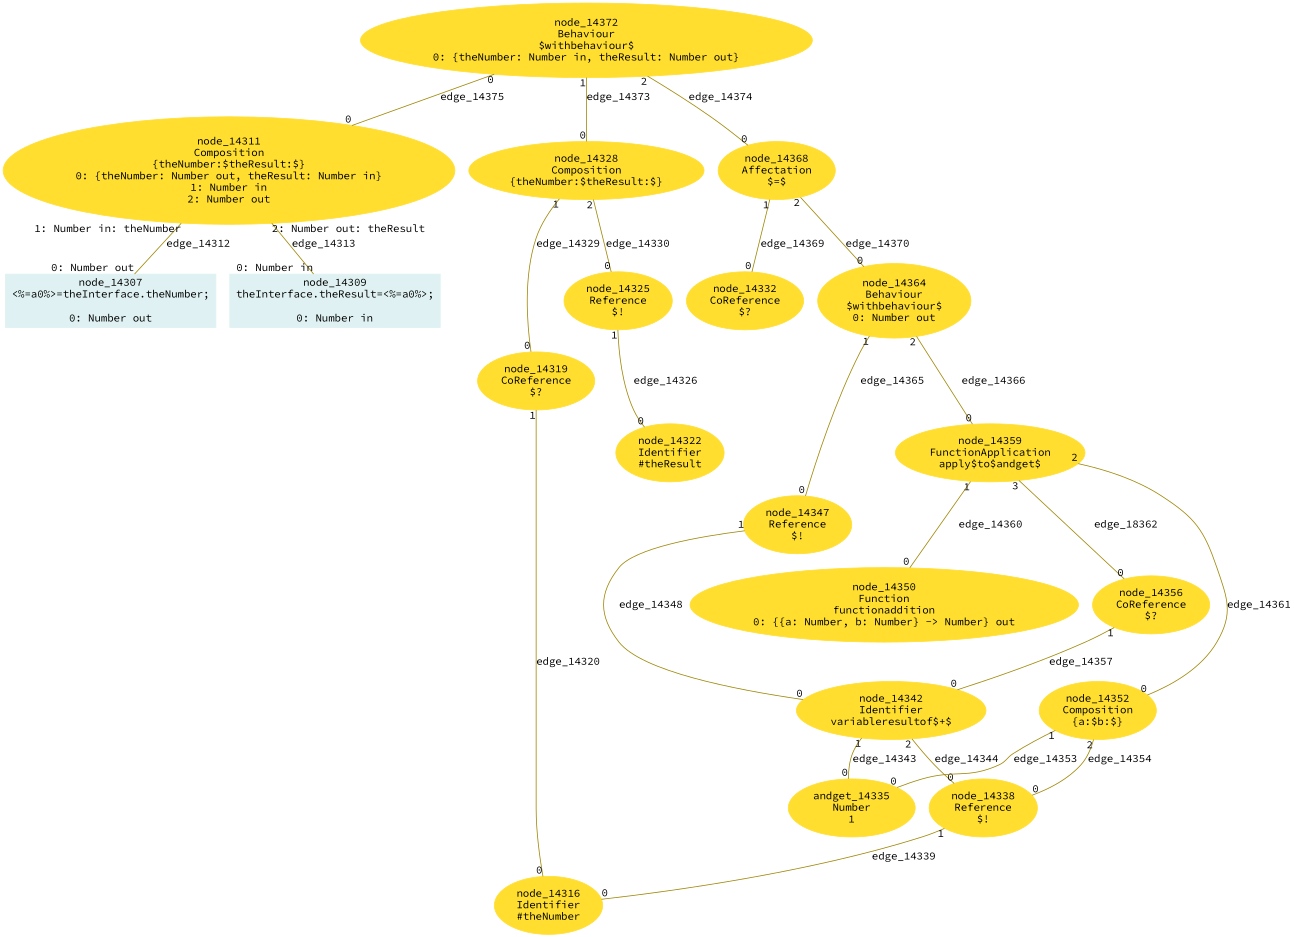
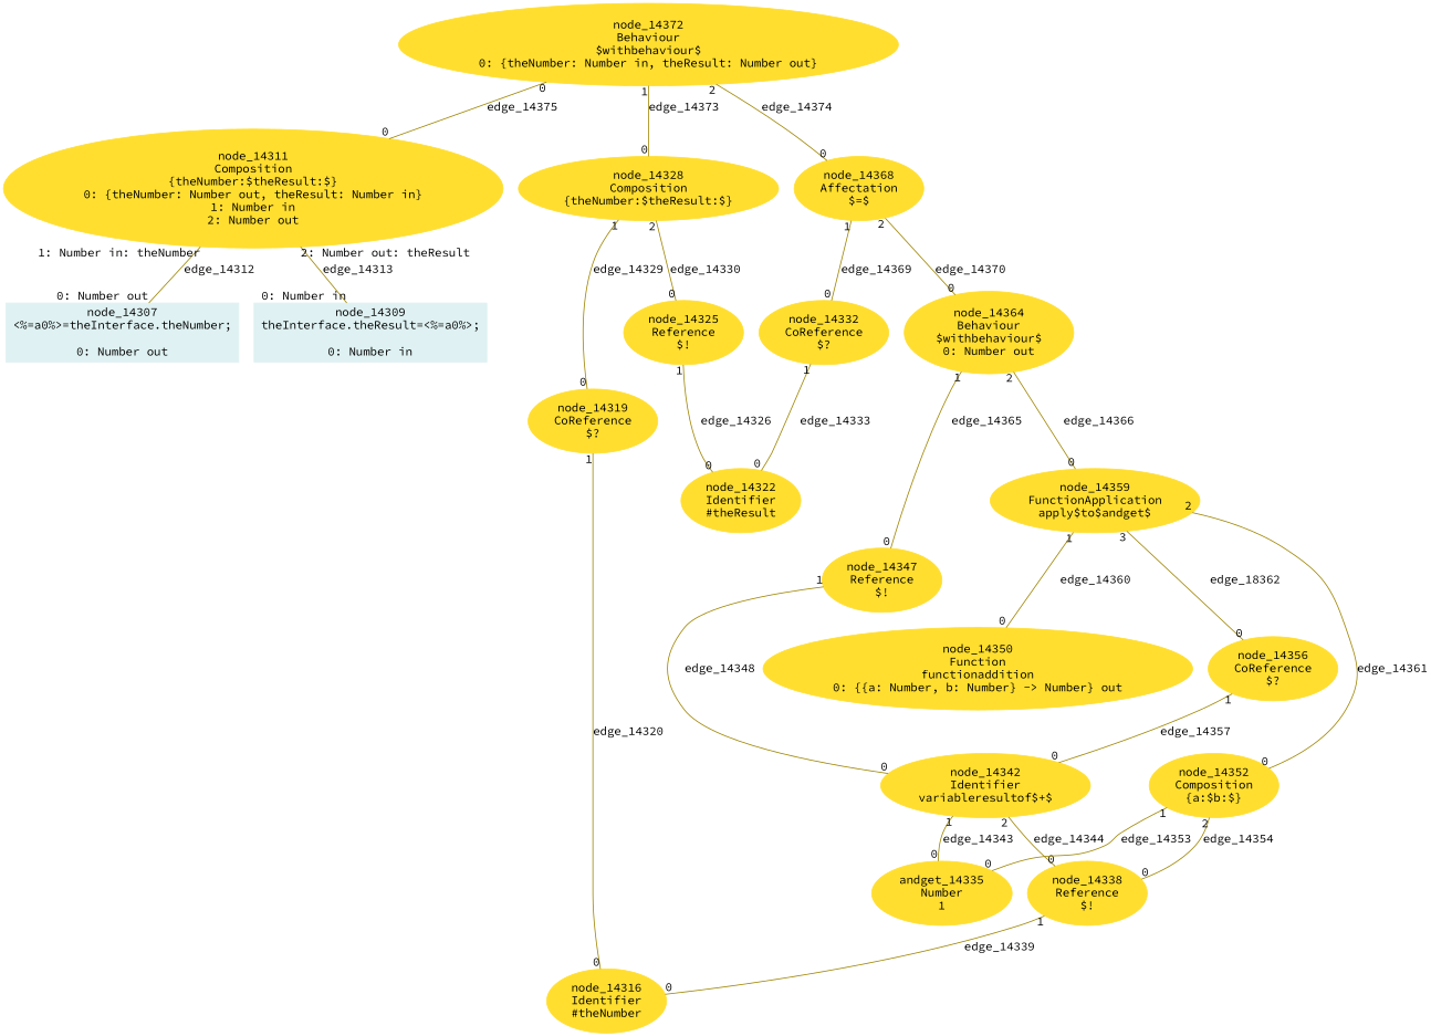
  digraph {
    fontname="Source Code Pro"
    node [color="#ffde2f" fontname="Source Code Pro" shape=ellipse style=filled]
    edge [arrowHead=none arrowsize=1 color="#9d8400" dir=none fontname="Source Code Pro" headlabel=0 taillabel=1]
    n1 [color="#dff1f2" label="node_14307\n<%=a0%>=theInterface.theNumber;\n\n0: Number out" shape=box]
    n2 [color="#dff1f2" label="node_14309\ntheInterface.theResult=<%=a0%>;\n\n0: Number in" shape=box]
    n3 [label="node_14311\nComposition\n{theNumber:$theResult:$}\n0: {theNumber: Number out, theResult: Number in}\n1: Number in\n2: Number out"]
    n4 [label="node_14316\nIdentifier\n#theNumber\n"]
    n5 [label="node_14319\nCoReference\n$?\n"]
    n6 [label="node_14322\nIdentifier\n#theResult\n"]
    n7 [label="node_14325\nReference\n$!\n"]
    n8 [label="node_14328\nComposition\n{theNumber:$theResult:$}\n"]
    n9 [label="node_14332\nCoReference\n$?\n"]
    n10 [label="andget_14335\nNumber\n1\n"]
    n11 [label="node_14338\nReference\n$!\n"]
    n12 [label="node_14342\nIdentifier\nvariableresultof$+$\n"]
    n13 [label="node_14347\nReference\n$!\n"]
    n14 [label="node_14350\nFunction\nfunctionaddition\n0: {{a: Number, b: Number} -> Number} out"]
    n15 [label="node_14352\nComposition\n{a:$b:$}\n"]
    n16 [label="node_14356\nCoReference\n$?\n"]
    n17 [label="node_14359\nFunctionApplication\napply$to$andget$\n"]
    n18 [label="node_14364\nBehaviour\n$withbehaviour$\n0: Number out"]
    n19 [label="node_14368\nAffectation\n$=$\n"]
    n20 [label="node_14372\nBehaviour\n$withbehaviour$\n0: {theNumber: Number in, theResult: Number out}"]
    n3 -> n1 [headlabel="0: Number out" label=edge_14312 taillabel="1: Number in: theNumber"]
    n3 -> n2 [headlabel="0: Number in" label=edge_14313 taillabel="2: Number out: theResult"]
    n5 -> n4 [label=edge_14320]
    n7 -> n6 [label=edge_14326]
    n8 -> n5 [label=edge_14329]
    n8 -> n7 [label=edge_14330 taillabel=2]
+   n9 -> n6 [label=edge_14333]
    n11 -> n4 [label=edge_14339]
    n12 -> n10 [label=edge_14343]
    n12 -> n11 [label=edge_14344 taillabel=2]
    n13 -> n12 [label=edge_14348]
    n15 -> n10 [label=edge_14353]
    n15 -> n11 [label=edge_14354 taillabel=2]
    n16 -> n12 [label=edge_14357]
    n17 -> n14 [label=edge_14360]
    n17 -> n15 [label=edge_14361 taillabel=2]
    n17 -> n16 [label=edge_18362 taillabel=3]
    n18 -> n13 [label=edge_14365]
    n18 -> n17 [label=edge_14366 taillabel=2]
    n19 -> n9 [label=edge_14369]
    n19 -> n18 [label=edge_14370 taillabel=2]
    n20 -> n3 [label=edge_14375 taillabel=0]
    n20 -> n8 [label=edge_14373]
    n20 -> n19 [label=edge_14374 taillabel=2]
  }
